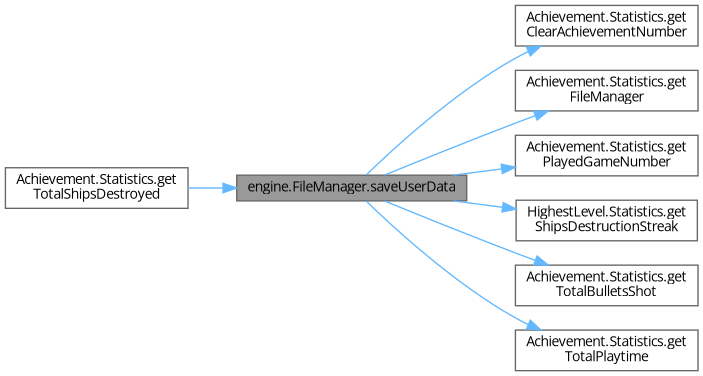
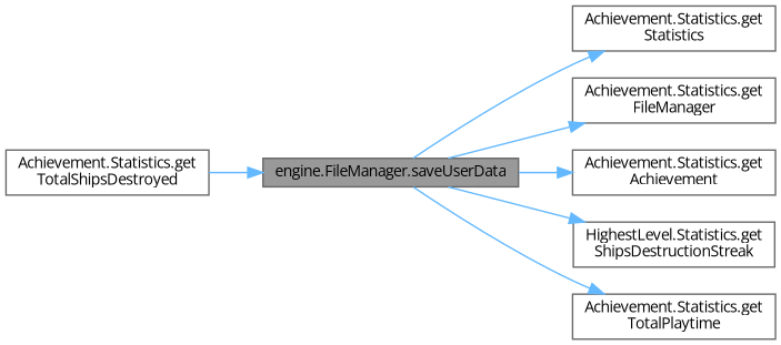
  digraph {
    fontname="Open Sans"
    rankdir=LR
    node [color=grey40 fillcolor=white fontname="Open Sans" fontsize=10 shape=box style=filled]
    edge [color=steelblue1 fontname="Open Sans" fontsize=10 labelfontname=Helvetica labelfontsize=10 style=solid]
    n1 [color=gray40 fillcolor=grey60 fontcolor=black height=0.2 label="engine.FileManager.saveUserData" width=0.4]
-   n2 [height=0.2 label="Achievement.Statistics.get\lClearAchievementNumber" width=0.4]
+   n2 [height=0.2 label="Achievement.Statistics.get\lStatistics" width=0.4]
    n3 [height=0.2 label="Achievement.Statistics.get\lFileManager" width=0.4]
-   n4 [height=0.2 label="Achievement.Statistics.get\lPlayedGameNumber" width=0.4]
+   n4 [height=0.2 label="Achievement.Statistics.get\lAchievement" width=0.4]
    n5 [height=0.2 label="HighestLevel.Statistics.get\lShipsDestructionStreak" width=0.4]
-   n6 [height=0.2 label="Achievement.Statistics.get\lTotalBulletsShot" width=0.4]
    n7 [height=0.2 label="Achievement.Statistics.get\lTotalPlaytime" width=0.4]
    n8 [height=0.2 label="Achievement.Statistics.get\lTotalShipsDestroyed" width=0.4]
    n1 -> n2
    n1 -> n3
    n1 -> n4
    n1 -> n5
-   n1 -> n6
    n1 -> n7
    n8 -> n1
  }
